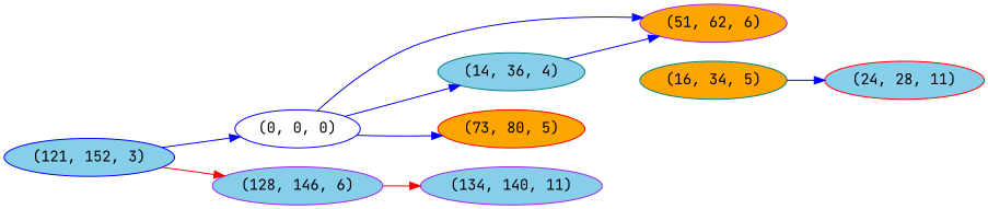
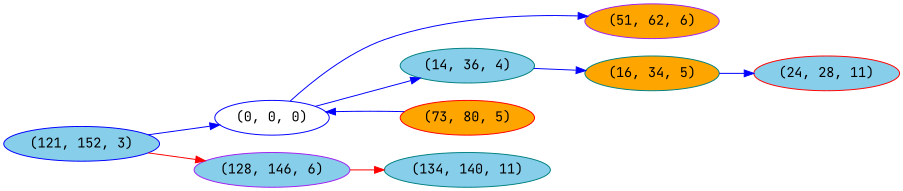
  digraph {
    fontname="JetBrains Mono"
    rankdir=LR
    node [color=purple fillcolor=skyblue fontname="JetBrains Mono" style=filled]
    edge [color=blue fontname="JetBrains Mono"]
    "(0, 0, 0)" [color=blue fillcolor=white]
    "(14, 36, 4)" [color=teal]
    "(51, 62, 6)" [fillcolor=orange]
    "(73, 80, 5)" [color=red fillcolor=orange]
    "(16, 34, 5)" [color=teal fillcolor=orange]
    "(121, 152, 3)" [color=blue]
    "(128, 146, 6)"
    "(24, 28, 11)" [color=red]
-   "(134, 140, 11)"
+   "(134, 140, 11)" [color=teal]
    "(0, 0, 0)" -> "(14, 36, 4)"
    "(0, 0, 0)" -> "(51, 62, 6)"
-   "(0, 0, 0)" -> "(73, 80, 5)"
-   "(14, 36, 4)" -> "(51, 62, 6)"
+   "(73, 80, 5)" -> "(0, 0, 0)"
+   "(14, 36, 4)" -> "(16, 34, 5)"
    "(16, 34, 5)" -> "(24, 28, 11)"
    "(121, 152, 3)" -> "(0, 0, 0)"
    "(121, 152, 3)" -> "(128, 146, 6)" [color=red]
    "(128, 146, 6)" -> "(134, 140, 11)" [color=red]
  }
